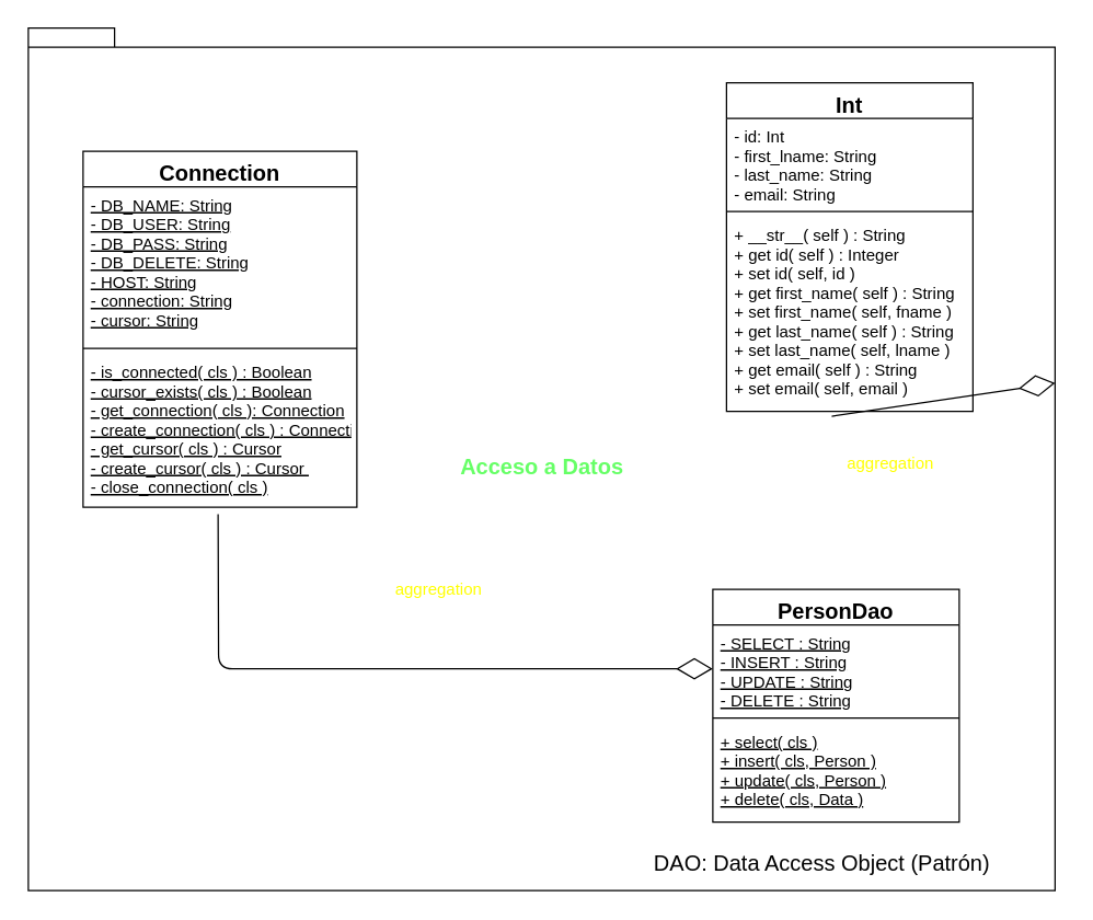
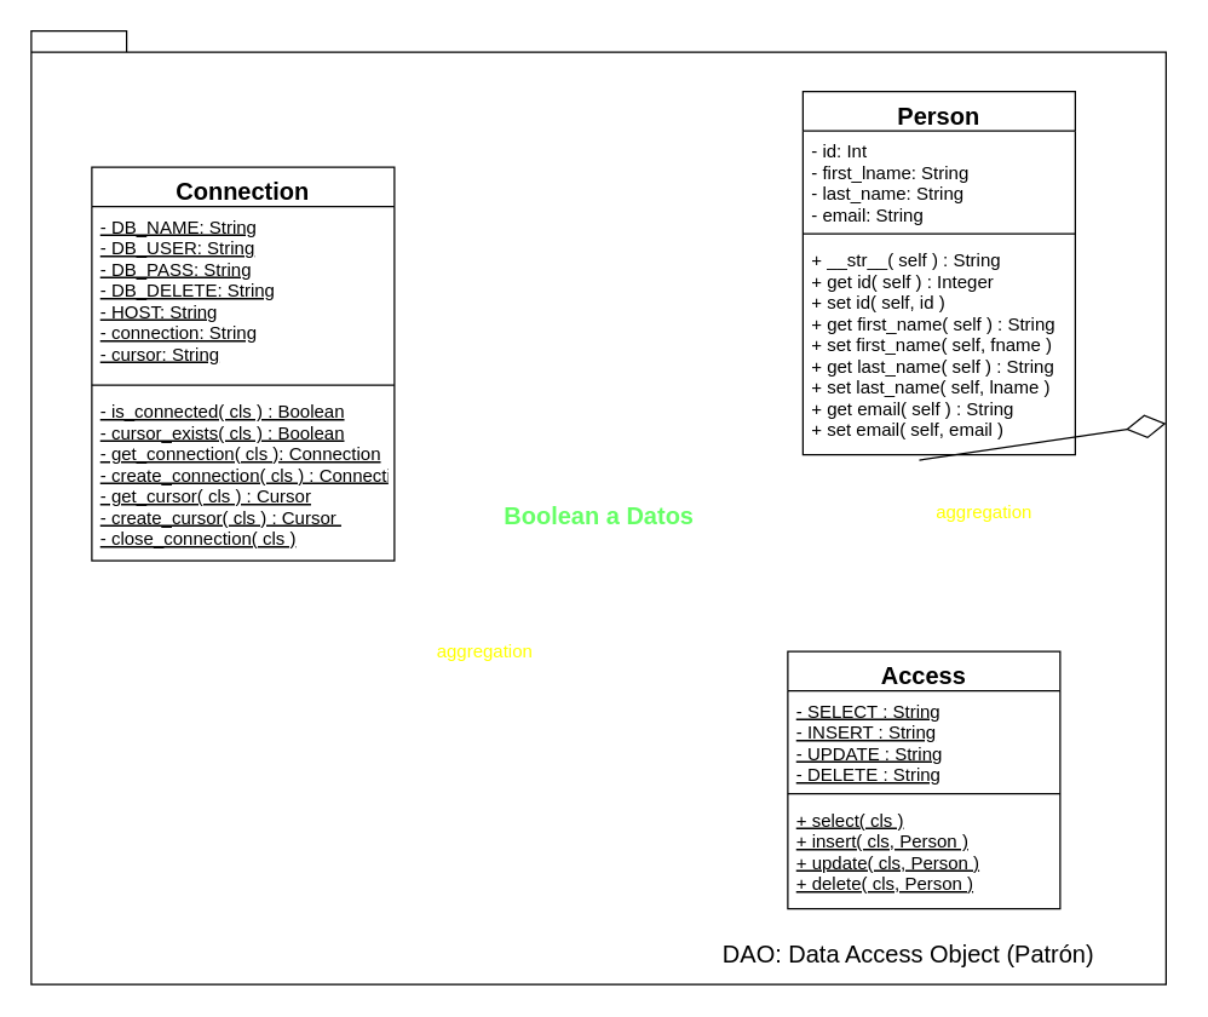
  <mxCell id="0" />
  <mxCell id="1" parent="0" />
- <mxCell id="2" value="&lt;font color=&quot;#66ff66&quot;&gt;Acceso a Datos&lt;/font&gt;" style="shape=folder;fontStyle=1;spacingTop=10;tabWidth=40;tabHeight=14;tabPosition=left;html=1;fontSize=16;" parent="1" vertex="1"><mxGeometry x="20" y="20" width="750" height="630" as="geometry" /></mxCell>
+ <mxCell id="2" value="&lt;font color=&quot;#66ff66&quot;&gt;Boolean a Datos&lt;/font&gt;" style="shape=folder;fontStyle=1;spacingTop=10;tabWidth=40;tabHeight=14;tabPosition=left;html=1;fontSize=16;" parent="1" vertex="1"><mxGeometry x="20" y="20" width="750" height="630" as="geometry" /></mxCell>
  <mxCell id="3" value="Connection" style="swimlane;fontStyle=1;align=center;verticalAlign=top;childLayout=stackLayout;horizontal=1;startSize=26;horizontalStack=0;resizeParent=1;resizeParentMax=0;resizeLast=0;collapsible=1;marginBottom=0;fontSize=16;" parent="1" vertex="1"><mxGeometry x="60" y="110" width="200" height="260" as="geometry" /></mxCell>
  <mxCell id="4" value="- DB_NAME: String&#10;- DB_USER: String&#10;- DB_PASS: String&#10;- DB_DELETE: String&#10;- HOST: String&#10;- connection: String&#10;- cursor: String" style="text;strokeColor=none;fillColor=none;align=left;verticalAlign=top;spacingLeft=4;spacingRight=4;overflow=hidden;rotatable=0;points=[[0,0.5],[1,0.5]];portConstraint=eastwest;fontStyle=4" parent="3" vertex="1"><mxGeometry y="26" width="200" height="114" as="geometry" /></mxCell>
  <mxCell id="5" value="" style="line;strokeWidth=1;fillColor=none;align=left;verticalAlign=middle;spacingTop=-1;spacingLeft=3;spacingRight=3;rotatable=0;labelPosition=right;points=[];portConstraint=eastwest;" parent="3" vertex="1"><mxGeometry y="140" width="200" height="8" as="geometry" /></mxCell>
  <mxCell id="6" value="- is_connected( cls ) : Boolean&#10;- cursor_exists( cls ) : Boolean&#10;- get_connection( cls ): Connection&#10;- create_connection( cls ) : Connection&#10;- get_cursor( cls ) : Cursor&#10;- create_cursor( cls ) : Cursor &#10;- close_connection( cls )" style="text;strokeColor=none;fillColor=none;align=left;verticalAlign=top;spacingLeft=4;spacingRight=4;overflow=hidden;rotatable=0;points=[[0,0.5],[1,0.5]];portConstraint=eastwest;fontStyle=4" parent="3" vertex="1"><mxGeometry y="148" width="200" height="112" as="geometry" /></mxCell>
- <mxCell id="7" value="Int" style="swimlane;fontStyle=1;align=center;verticalAlign=top;childLayout=stackLayout;horizontal=1;startSize=26;horizontalStack=0;resizeParent=1;resizeParentMax=0;resizeLast=0;collapsible=1;marginBottom=0;fontSize=16;" parent="1" vertex="1"><mxGeometry x="530" y="60" width="180" height="240" as="geometry" /></mxCell>
+ <mxCell id="7" value="Person" style="swimlane;fontStyle=1;align=center;verticalAlign=top;childLayout=stackLayout;horizontal=1;startSize=26;horizontalStack=0;resizeParent=1;resizeParentMax=0;resizeLast=0;collapsible=1;marginBottom=0;fontSize=16;" parent="1" vertex="1"><mxGeometry x="530" y="60" width="180" height="240" as="geometry" /></mxCell>
  <mxCell id="8" value="- id: Int&#10;- first_lname: String&#10;- last_name: String&#10;- email: String" style="text;strokeColor=none;fillColor=none;align=left;verticalAlign=top;spacingLeft=4;spacingRight=4;overflow=hidden;rotatable=0;points=[[0,0.5],[1,0.5]];portConstraint=eastwest;" parent="7" vertex="1"><mxGeometry y="26" width="180" height="64" as="geometry" /></mxCell>
  <mxCell id="9" value="" style="line;strokeWidth=1;fillColor=none;align=left;verticalAlign=middle;spacingTop=-1;spacingLeft=3;spacingRight=3;rotatable=0;labelPosition=right;points=[];portConstraint=eastwest;" parent="7" vertex="1"><mxGeometry y="90" width="180" height="8" as="geometry" /></mxCell>
  <mxCell id="10" value="+ __str__( self ) : String&#10;+ get id( self ) : Integer&#10;+ set id( self, id )&#10;+ get first_name( self ) : String&#10;+ set first_name( self, fname )&#10;+ get last_name( self ) : String&#10;+ set last_name( self, lname )&#10;+ get email( self ) : String&#10;+ set email( self, email )" style="text;strokeColor=none;fillColor=none;align=left;verticalAlign=top;spacingLeft=4;spacingRight=4;overflow=hidden;rotatable=0;points=[[0,0.5],[1,0.5]];portConstraint=eastwest;" parent="7" vertex="1"><mxGeometry y="98" width="180" height="142" as="geometry" /></mxCell>
- <mxCell id="11" value="PersonDao" style="swimlane;fontStyle=1;align=center;verticalAlign=top;childLayout=stackLayout;horizontal=1;startSize=26;horizontalStack=0;resizeParent=1;resizeParentMax=0;resizeLast=0;collapsible=1;marginBottom=0;fontSize=16;" parent="1" vertex="1"><mxGeometry x="520" y="430" width="180" height="170" as="geometry" /></mxCell>
+ <mxCell id="11" value="Access" style="swimlane;fontStyle=1;align=center;verticalAlign=top;childLayout=stackLayout;horizontal=1;startSize=26;horizontalStack=0;resizeParent=1;resizeParentMax=0;resizeLast=0;collapsible=1;marginBottom=0;fontSize=16;" parent="1" vertex="1"><mxGeometry x="520" y="430" width="180" height="170" as="geometry" /></mxCell>
  <mxCell id="12" value="- SELECT : String&#10;- INSERT : String&#10;- UPDATE : String&#10;- DELETE : String" style="text;strokeColor=none;fillColor=none;align=left;verticalAlign=top;spacingLeft=4;spacingRight=4;overflow=hidden;rotatable=0;points=[[0,0.5],[1,0.5]];portConstraint=eastwest;fontStyle=4" parent="11" vertex="1"><mxGeometry y="26" width="180" height="64" as="geometry" /></mxCell>
  <mxCell id="13" value="" style="line;strokeWidth=1;fillColor=none;align=left;verticalAlign=middle;spacingTop=-1;spacingLeft=3;spacingRight=3;rotatable=0;labelPosition=right;points=[];portConstraint=eastwest;" parent="11" vertex="1"><mxGeometry y="90" width="180" height="8" as="geometry" /></mxCell>
- <mxCell id="14" value="+ select( cls )&#10;+ insert( cls, Person )&#10;+ update( cls, Person )&#10;+ delete( cls, Data )" style="text;strokeColor=none;fillColor=none;align=left;verticalAlign=top;spacingLeft=4;spacingRight=4;overflow=hidden;rotatable=0;points=[[0,0.5],[1,0.5]];portConstraint=eastwest;fontStyle=4" parent="11" vertex="1"><mxGeometry y="98" width="180" height="72" as="geometry" /></mxCell>
+ <mxCell id="14" value="+ select( cls )&#10;+ insert( cls, Person )&#10;+ update( cls, Person )&#10;+ delete( cls, Person )" style="text;strokeColor=none;fillColor=none;align=left;verticalAlign=top;spacingLeft=4;spacingRight=4;overflow=hidden;rotatable=0;points=[[0,0.5],[1,0.5]];portConstraint=eastwest;fontStyle=4" parent="11" vertex="1"><mxGeometry y="98" width="180" height="72" as="geometry" /></mxCell>
  <mxCell id="15" value="DAO: Data Access Object (Patrón)" style="text;html=1;strokeColor=none;fillColor=none;align=center;verticalAlign=middle;whiteSpace=wrap;rounded=0;fontSize=16;" parent="1" vertex="1"><mxGeometry x="440" y="620" width="320" height="20" as="geometry" /></mxCell>
  <mxCell id="16" value="" style="endArrow=diamondThin;endFill=0;endSize=24;html=1;fontSize=16;exitX=0.427;exitY=1.025;exitDx=0;exitDy=0;exitPerimeter=0;" parent="1" source="10" target="2" edge="1"><mxGeometry width="160" relative="1" as="geometry"><mxPoint x="430" y="310" as="sourcePoint" /><mxPoint x="590" y="310" as="targetPoint" /></mxGeometry></mxCell>
  <mxCell id="17" value="aggregation" style="text;html=1;strokeColor=none;fillColor=none;align=center;verticalAlign=middle;whiteSpace=wrap;rounded=0;fontSize=12;fontColor=#FFFF00;" parent="1" vertex="1"><mxGeometry x="630" y="328" width="40" height="20" as="geometry" /></mxCell>
- <mxCell id="18" value="" style="endArrow=diamondThin;endFill=0;endSize=24;html=1;fontSize=12;fontColor=#FFFF00;exitX=0.493;exitY=1.046;exitDx=0;exitDy=0;exitPerimeter=0;" parent="1" source="6" target="12" edge="1"><mxGeometry width="160" relative="1" as="geometry"><mxPoint x="315" y="470" as="sourcePoint" /><mxPoint x="475" y="470" as="targetPoint" /><Array as="points"><mxPoint x="159" y="488" /></Array></mxGeometry></mxCell>
  <mxCell id="19" value="aggregation" style="text;html=1;strokeColor=none;fillColor=none;align=center;verticalAlign=middle;whiteSpace=wrap;rounded=0;fontSize=12;fontColor=#FFFF00;" parent="1" vertex="1"><mxGeometry x="300" y="420" width="40" height="20" as="geometry" /></mxCell>
